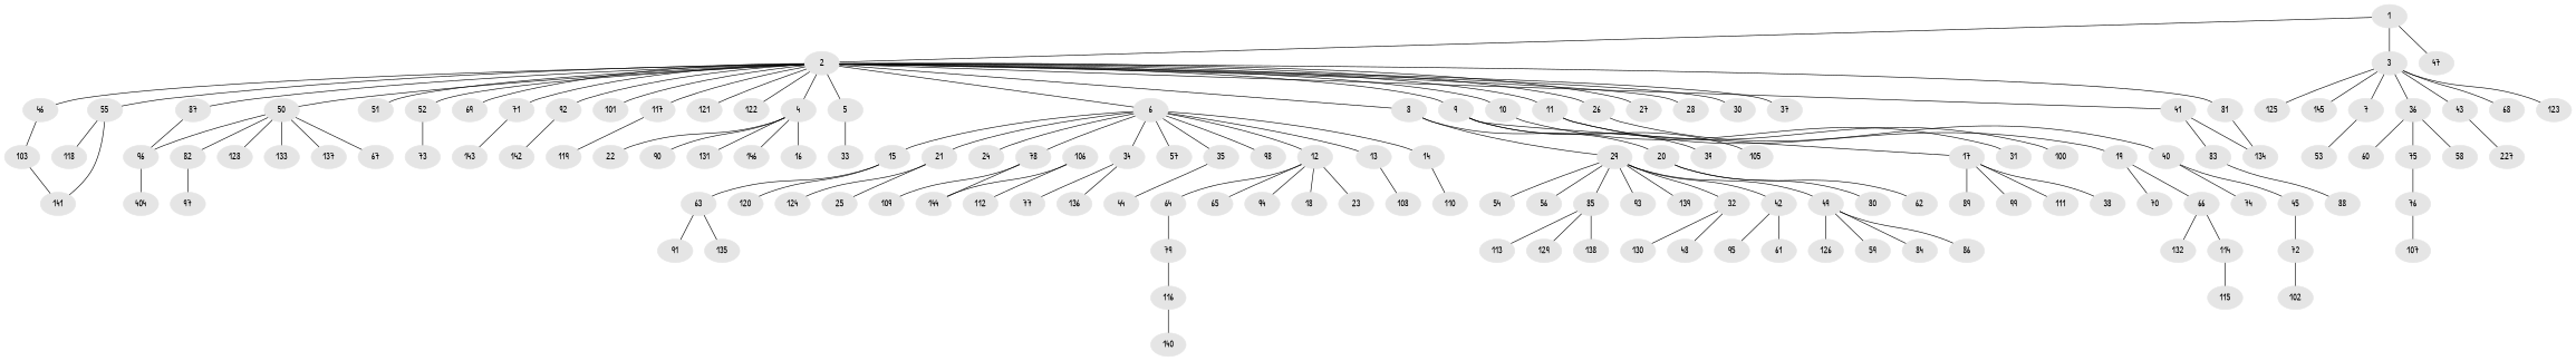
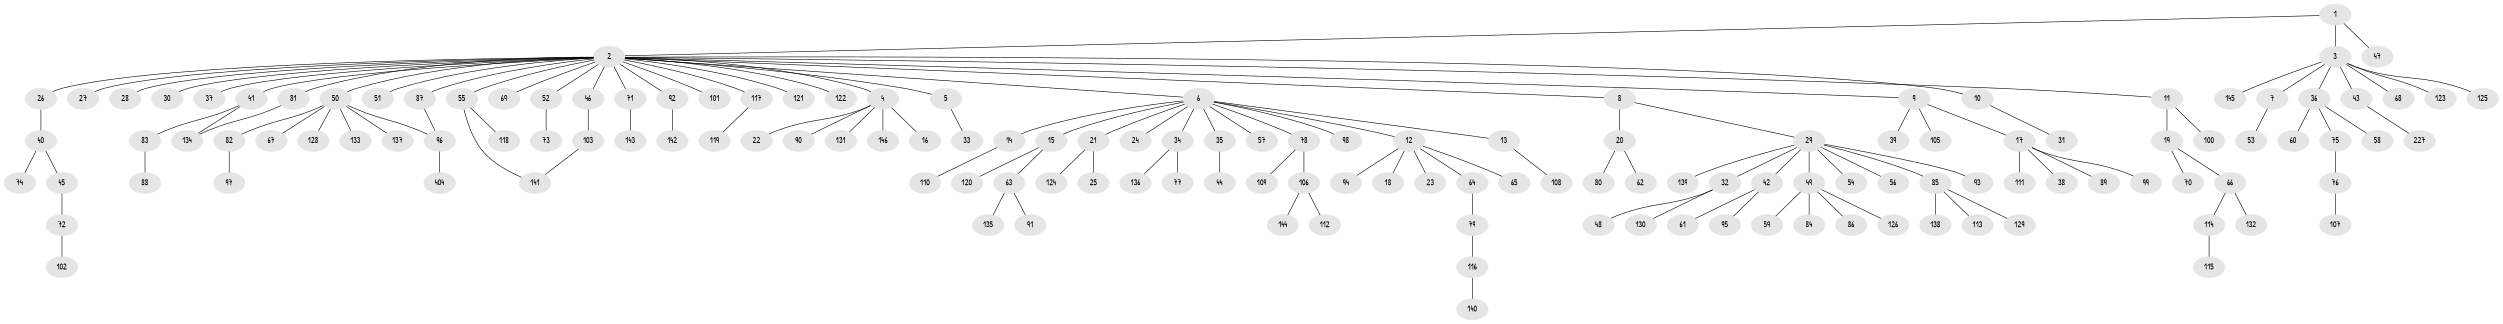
  graph {
    fontname="Patrick Hand"
    node [color=gray90 fontname="Patrick Hand" style=filled]
    edge [fontname="Patrick Hand"]
    1
    2
    3
    47
    4
    5
    6
    8
    9
    10
    11
    26
    27
    28
    30
    37
    41
    46
    50
    51
    52
    55
    69
    71
    81
    87
    92
    101
    117
    121
    122
    7
    36
    43
    68
    123
    125
    145
    16
    22
    90
    131
    146
    33
    12
    13
    14
    15
    21
    24
    34
    35
    57
    78
    98
    20
    29
    17
    39
    105
    31
    19
    100
    40
    83
    134
    103
    67
    82
    96
    128
    133
    137
    73
    118
    141
    143
    142
    119
    53
    58
    60
    75
    n84 [label=227]
    18
    23
    64
    65
    94
    108
    110
    63
    120
    25
    124
    77
    136
    44
    106
    109
    62
    80
    32
    42
    49
    54
    56
    85
    93
    139
    38
    89
    99
    111
    66
    70
    79
    91
    135
    114
    132
    45
    74
    48
    130
    61
    95
    59
    84
    86
    126
    113
    129
    138
    76
    72
    88
    102
    97
    n140 [label=404]
    116
    115
    107
    112
    144
    140
    1 -- 2
    1 -- 3
    1 -- 47
    2 -- 4
    2 -- 5
    2 -- 6
    2 -- 8
    2 -- 9
    2 -- 10
    2 -- 11
    2 -- 26
    2 -- 27
    2 -- 28
    2 -- 30
    2 -- 37
    2 -- 41
    2 -- 46
    2 -- 50
    2 -- 51
    2 -- 52
    2 -- 55
    2 -- 69
    2 -- 71
    2 -- 81
    2 -- 87
    2 -- 92
    2 -- 101
    2 -- 117
    2 -- 121
    2 -- 122
    3 -- 7
    3 -- 36
    3 -- 43
    3 -- 68
    3 -- 123
    3 -- 125
    3 -- 145
    4 -- 16
    4 -- 22
    4 -- 90
    4 -- 131
    4 -- 146
    5 -- 33
    6 -- 12
    6 -- 13
    6 -- 14
    6 -- 15
    6 -- 21
    6 -- 24
    6 -- 34
    6 -- 35
    6 -- 57
    6 -- 78
    6 -- 98
    8 -- 20
    8 -- 29
    9 -- 17
    9 -- 39
    9 -- 105
    10 -- 31
    11 -- 19
    11 -- 100
    26 -- 40
    41 -- 83
    41 -- 134
    46 -- 103
    50 -- 67
    50 -- 82
    50 -- 96
    50 -- 128
    50 -- 133
    50 -- 137
    52 -- 73
    55 -- 118
    55 -- 141
    71 -- 143
    81 -- 134
    87 -- 96
    92 -- 142
    117 -- 119
    7 -- 53
    36 -- 58
    36 -- 60
    36 -- 75
    43 -- n84
    12 -- 18
    12 -- 23
    12 -- 64
    12 -- 65
    12 -- 94
    13 -- 108
    14 -- 110
    15 -- 63
    15 -- 120
    21 -- 25
    21 -- 124
    34 -- 77
    34 -- 136
    35 -- 44
-   78 -- 144
+   78 -- 106
    78 -- 109
    20 -- 62
    20 -- 80
    29 -- 32
    29 -- 42
    29 -- 49
    29 -- 54
    29 -- 56
    29 -- 85
    29 -- 93
    29 -- 139
    17 -- 38
    17 -- 89
    17 -- 99
    17 -- 111
    19 -- 66
    19 -- 70
    40 -- 45
    40 -- 74
    83 -- 88
    103 -- 141
    82 -- 97
    96 -- n140
    75 -- 76
    64 -- 79
    63 -- 91
    63 -- 135
    106 -- 112
    106 -- 144
    32 -- 48
    32 -- 130
    42 -- 61
    42 -- 95
    49 -- 59
    49 -- 84
    49 -- 86
    49 -- 126
    85 -- 113
    85 -- 129
    85 -- 138
    66 -- 114
    66 -- 132
    79 -- 116
    114 -- 115
    45 -- 72
    76 -- 107
    72 -- 102
    116 -- 140
  }
